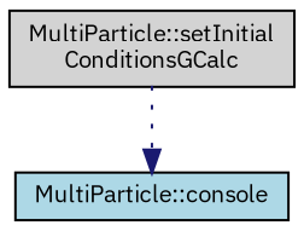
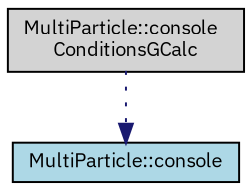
  digraph {
    rankdir=TB
    fontname="IBM Plex Sans"
    node [color=black fontname="IBM Plex Sans" fontsize=10 shape=record style=filled]
-   n1 [fillcolor=lightgrey fontcolor=black height=0.2 label="MultiParticle::setInitial\lConditionsGCalc" width=0.4]
+   n1 [fillcolor=lightgrey fontcolor=black height=0.2 label="MultiParticle::console\lConditionsGCalc" width=0.4]
    n2 [fillcolor=lightblue height=0.2 label="MultiParticle::console" width=0.4]
    n1 -> n2 [color=midnightblue fontname="IBM Plex Sans" fontsize=10 labelfontname=Helvetica labelfontsize=10 style=dotted]
  }
